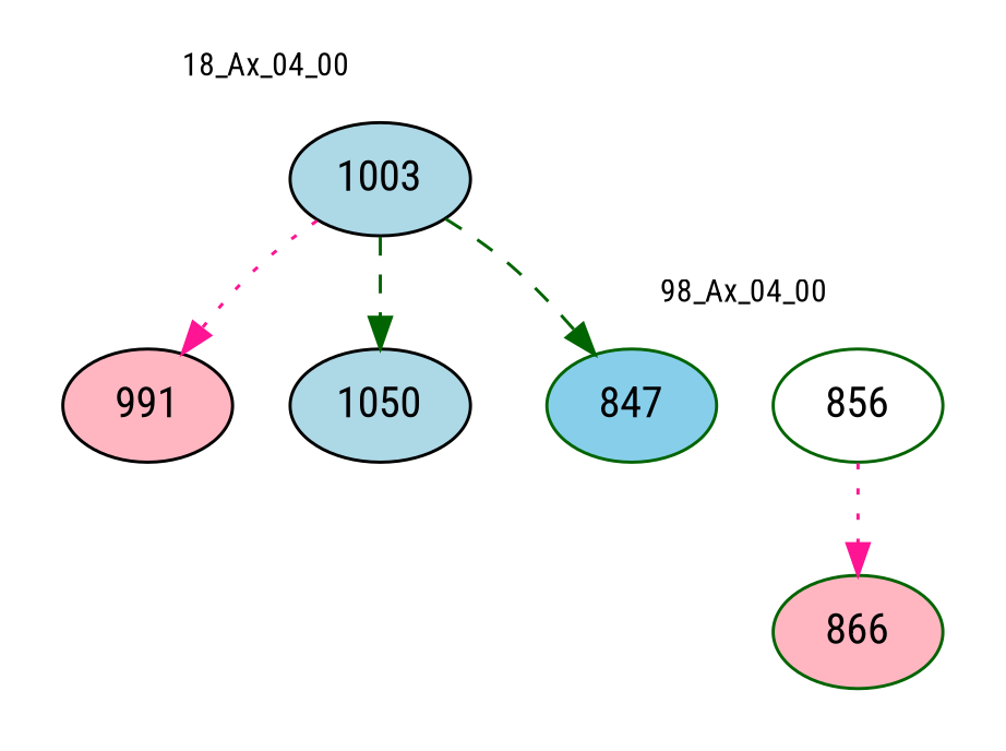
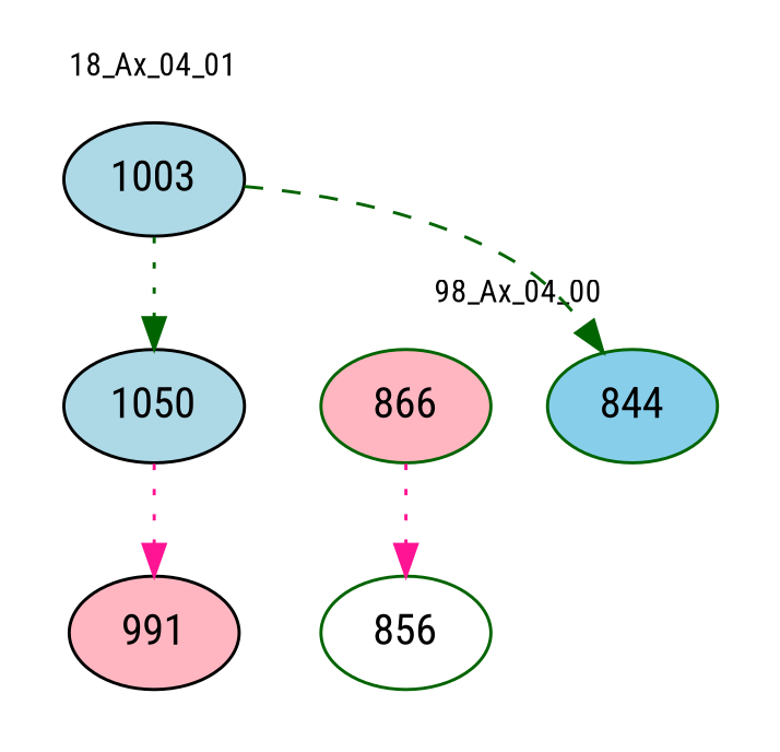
  digraph {
    fontname="Roboto Condensed"
    node [color=black fillcolor=lightblue fontname="Roboto Condensed" style=filled]
    edge [color=deeppink fontname="Roboto Condensed" style=dotted]
    n1 [label=1003]
    n2 [fillcolor=lightpink label=991]
    n3 [label=1050]
    n4 [color=darkgreen fillcolor=white label=856]
-   n5 [color=darkgreen fillcolor=skyblue label=847]
+   n5 [color=darkgreen fillcolor=skyblue label=844]
    n6 [color=darkgreen fillcolor=lightpink label=866]
    subgraph cluster_1 {
      color=white
      fontsize=10
-     label="18_Ax_04_00"
+     label="18_Ax_04_01"
      n1
      n2
      n3
    }
    subgraph cluster_2 {
      color=white
      fontsize=10
      label="98_Ax_04_00"
      n4
      n5
      n6
    }
-   n1 -> n2
-   n1 -> n3 [color=darkgreen style=dashed]
+   n3 -> n2
+   n1 -> n3 [color=darkgreen]
    n1 -> n5 [color=darkgreen style=dashed]
-   n4 -> n6
+   n6 -> n4
  }
